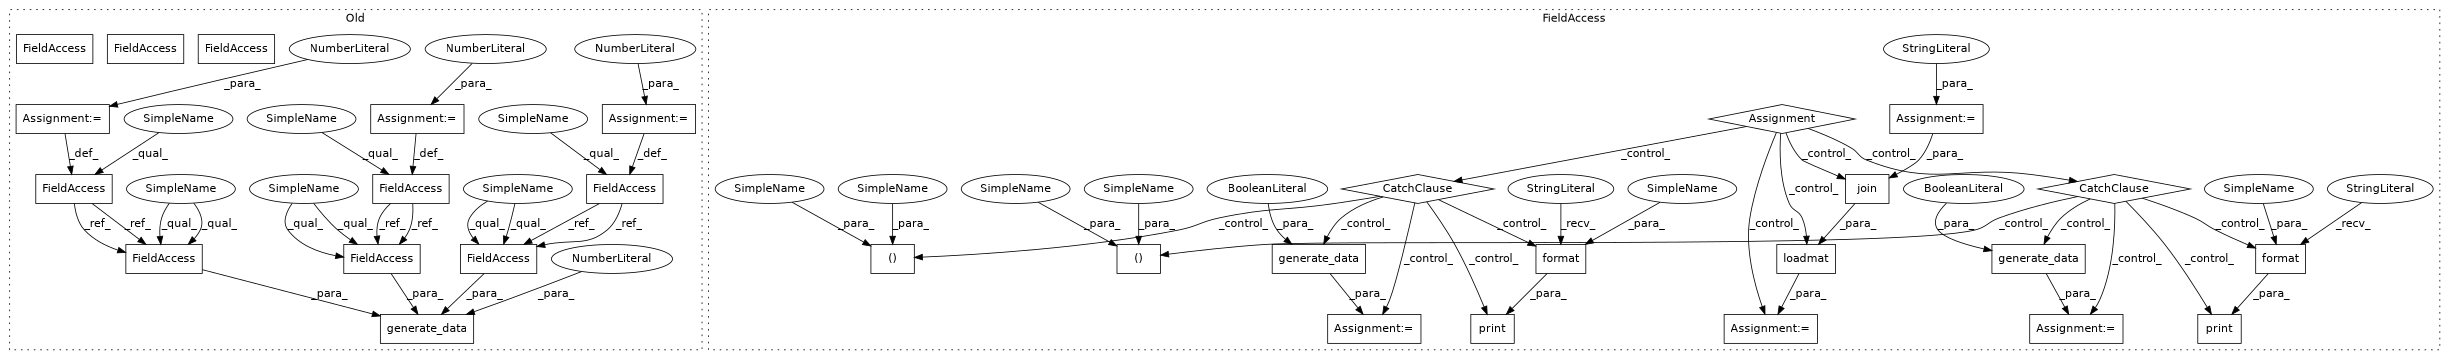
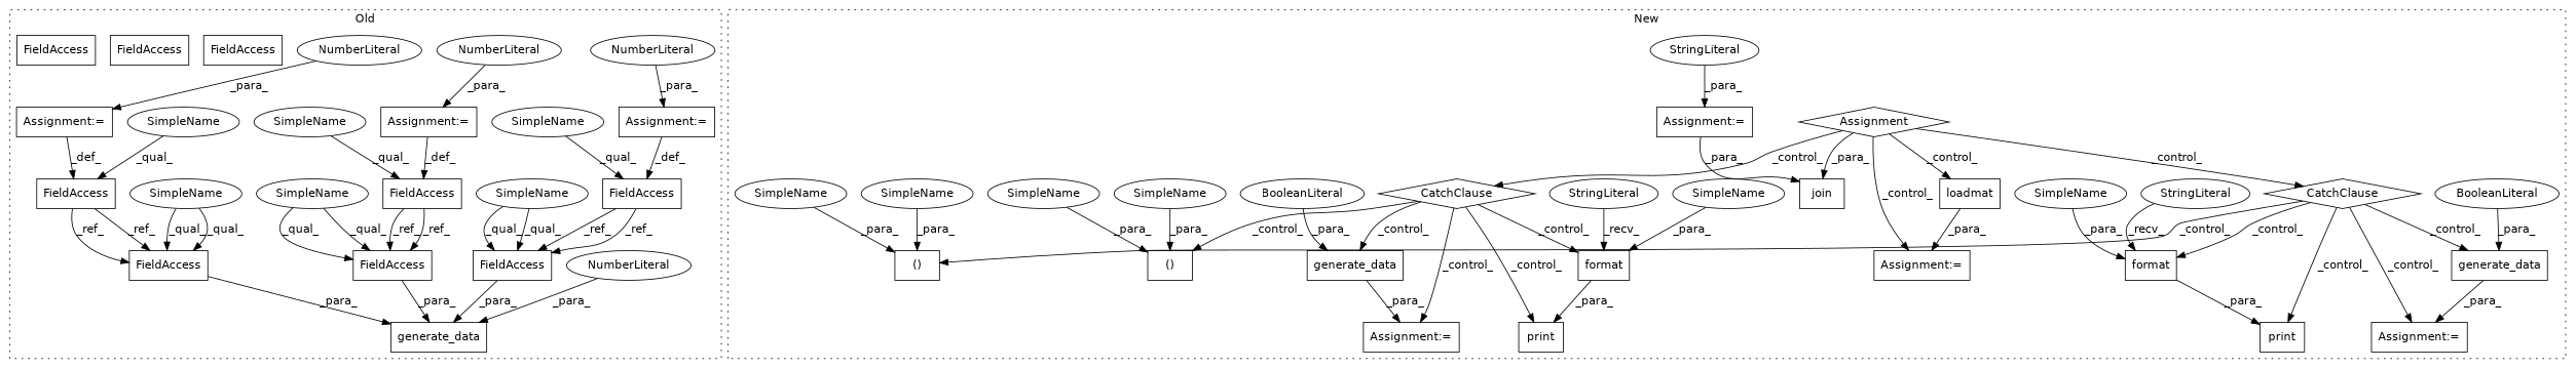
  digraph {
    fontname="DejaVu Sans"
    node [a=42 fontname="DejaVu Sans" l=1 s=1102 shape=box]
    edge [fontname="DejaVu Sans"]
    n1 [a=32 l="14,1" label=generate_data s="1088,1148"]
    n2 [a=7 label="Assignment:=" s=934]
    n3 [a=34 l=3 label=NumberLiteral s=935 shape=ellipse]
    n4 [a=7 label="Assignment:=" s=962]
    n5 [a=34 l=3 label=NumberLiteral s=963 shape=ellipse]
    n6 [a=7 label="Assignment:=" s=913]
    n7 [a=34 l=3 label=NumberLiteral s=914 shape=ellipse]
    n8 [a=34 l=2 label=NumberLiteral s=1146 shape=ellipse]
    n9 [a=22 l=11 label=FieldAccess s=923]
    n10 [a=22 l=18 label=FieldAccess s=944]
    n11 [a=22 l=12 label=FieldAccess s=901]
    n12 [a=22 l=12 label=FieldAccess]
    n13 [a=22 l=18 label=FieldAccess s=1127]
    n14 [a=22 l=11 label=FieldAccess s=1115]
    n15 [a=22 l=11 label=FieldAccess s=1115]
    n16 [l=4 label=SimpleName s=923 shape=ellipse]
    n17 [l=4 label=SimpleName s=901 shape=ellipse]
    n18 [l=4 label=SimpleName s=1127 shape=ellipse]
    n19 [l=4 label=SimpleName shape=ellipse]
    n20 [l=4 label=SimpleName s=1115 shape=ellipse]
    n21 [l=4 label=SimpleName s=944 shape=ellipse]
    n22 [a=22 l=12 label=FieldAccess]
    n23 [a=22 l=18 label=FieldAccess s=1127]
    n24 [a=12 l="11,2" label=CatchClause s="1307,1339" shape=diamond]
    n25 [a=106 l=15 label="()" s=1436]
    n26 [a=32 l="6,1" label=print s="1349,1420"]
    n27 [a=54 l=4 label=Assignment s=1218 shape=diamond]
    n28 [a=106 l=15 label="()" s=1607]
    n29 [a=32 l="6,1" label=print s="1520,1591"]
    n30 [a=32 l="7,1" label=format s="1404,1419"]
    n31 [a=32 l="7,1" label=format s="1575,1590"]
    n32 [a=32 l="14,1" label=generate_data s="1453,1471"]
    n33 [a=9 l=4 label=BooleanLiteral s=1467 shape=ellipse]
    n34 [a=32 l="14,1" label=generate_data s="1624,1642"]
    n35 [a=9 l=4 label=BooleanLiteral s=1638 shape=ellipse]
    n36 [a=32 l="8,1" label=loadmat s="1234,1297"]
    n37 [a=32 l="5,1" label=join s="1247,1296"]
    n38 [a=12 l="11,2" label=CatchClause s="1480,1510" shape=diamond]
    n39 [a=7 label="Assignment:=" s=1199]
    n40 [a=7 label="Assignment:=" s=1233]
    n41 [a=7 l=2 label="Assignment:=" s=1451]
    n42 [a=7 l=2 label="Assignment:=" s=1622]
    n43 [a=45 l=48 label=StringLiteral s=1355 shape=ellipse]
    n44 [a=45 l=48 label=StringLiteral s=1526 shape=ellipse]
    n45 [a=45 l=12 label=StringLiteral s=1200 shape=ellipse]
    n46 [label=SimpleName s=1607 shape=ellipse]
    n47 [label=SimpleName s=1436 shape=ellipse]
    n48 [l=8 label=SimpleName s=1582 shape=ellipse]
    n49 [l=8 label=SimpleName s=1411 shape=ellipse]
    n50 [label=SimpleName s=1621 shape=ellipse]
    n51 [label=SimpleName s=1450 shape=ellipse]
    subgraph cluster_1 {
      label=Old
      style=dotted
      n1
      n2
      n3
      n4
      n5
      n6
      n7
      n8
      n9
      n10
      n11
      n12
      n13
      n14
      n15
      n16
      n17
      n18
      n19
      n20
      n21
      n22
      n23
    }
    subgraph cluster_2 {
-     label=FieldAccess
+     label=New
      style=dotted
      n24
      n25
      n26
      n27
      n28
      n29
      n30
      n31
      n32
      n33
      n34
      n35
      n36
      n37
      n38
      n39
      n40
      n41
      n42
      n43
      n44
      n45
      n46
      n47
      n48
      n49
      n50
      n51
    }
    n2 -> n9 [label=_def_]
    n3 -> n2 [label=_para_]
    n4 -> n10 [label=_def_]
    n5 -> n4 [label=_para_]
    n6 -> n11 [label=_def_]
    n7 -> n6 [label=_para_]
    n8 -> n1 [label=_para_]
    n9 -> n15 [label=_ref_]
    n9 -> n15 [label=_ref_]
    n10 -> n23 [label=_ref_]
    n10 -> n23 [label=_ref_]
    n11 -> n22 [label=_ref_]
    n11 -> n22 [label=_ref_]
    n15 -> n1 [label=_para_]
    n16 -> n9 [label=_qual_]
    n17 -> n11 [label=_qual_]
    n18 -> n23 [label=_qual_]
    n18 -> n23 [label=_qual_]
    n19 -> n22 [label=_qual_]
    n19 -> n22 [label=_qual_]
    n20 -> n15 [label=_qual_]
    n20 -> n15 [label=_qual_]
    n21 -> n10 [label=_qual_]
    n22 -> n1 [label=_para_]
    n23 -> n1 [label=_para_]
    n24 -> n25 [label=_control_]
    n24 -> n26 [label=_control_]
    n24 -> n30 [label=_control_]
    n24 -> n32 [label=_control_]
    n24 -> n41 [label=_control_]
    n27 -> n24 [label=_control_]
    n27 -> n36 [label=_control_]
-   n27 -> n37 [label=_control_]
+   n27 -> n37 [label=_para_]
    n27 -> n38 [label=_control_]
    n27 -> n40 [label=_control_]
    n30 -> n26 [label=_para_]
    n31 -> n29 [label=_para_]
    n32 -> n41 [label=_para_]
    n33 -> n32 [label=_para_]
    n34 -> n42 [label=_para_]
    n35 -> n34 [label=_para_]
    n36 -> n40 [label=_para_]
-   n37 -> n36 [label=_para_]
    n38 -> n28 [label=_control_]
    n38 -> n29 [label=_control_]
    n38 -> n31 [label=_control_]
    n38 -> n34 [label=_control_]
    n38 -> n42 [label=_control_]
    n39 -> n37 [label=_para_]
    n43 -> n30 [label=_recv_]
    n44 -> n31 [label=_recv_]
    n45 -> n39 [label=_para_]
    n46 -> n28 [label=_para_]
    n47 -> n25 [label=_para_]
    n48 -> n31 [label=_para_]
    n49 -> n30 [label=_para_]
    n50 -> n28 [label=_para_]
    n51 -> n25 [label=_para_]
  }
